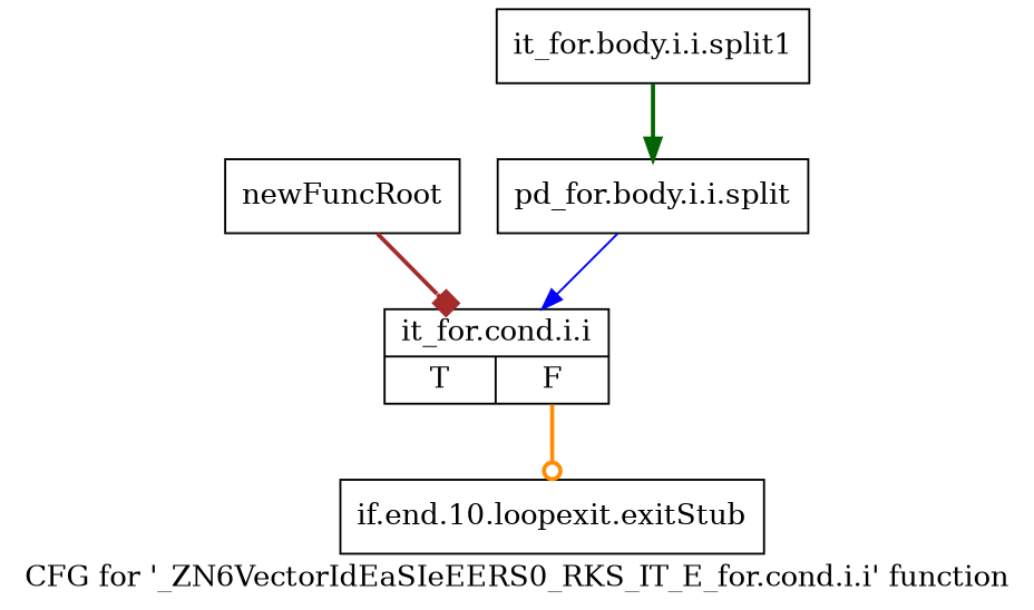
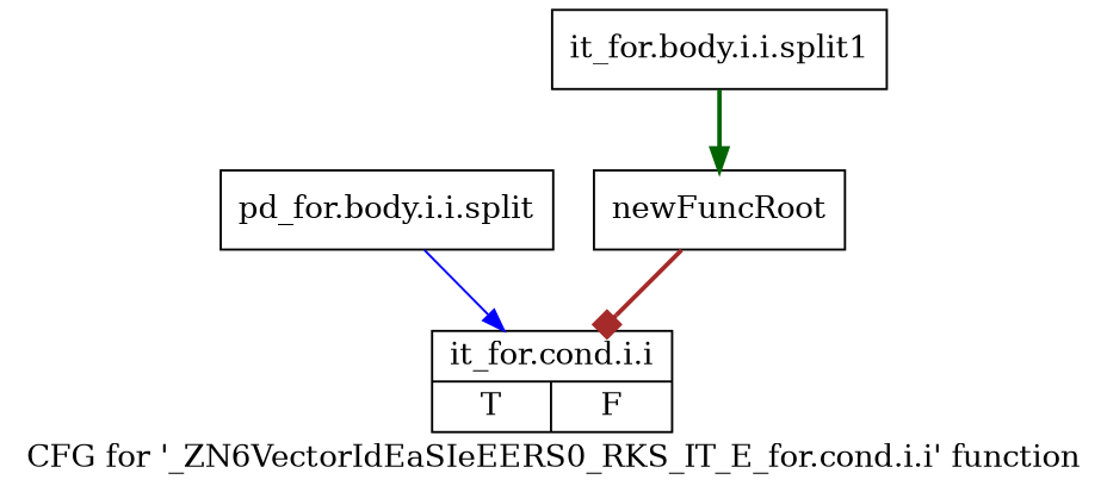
  digraph {
    label="CFG for '_ZN6VectorIdEaSIeEERS0_RKS_IT_E_for.cond.i.i' function"
    node [shape=record]
    edge [arrowhead=normal style=bold]
    n1 [label="{newFuncRoot}"]
    n2 [label="{it_for.cond.i.i|{<s0>T|<s1>F}}"]
-   n3 [label="{if.end.10.loopexit.exitStub}"]
    n4 [label="{it_for.body.i.i.split1}"]
    n5 [label="{pd_for.body.i.i.split}"]
    n1 -> n2 [arrowhead=box color=brown]
-   n2 -> n3 [arrowhead=odot color=darkorange tailport=s1]
-   n4 -> n5 [color=darkgreen]
+   n4 -> n1 [color=darkgreen]
    n5 -> n2 [color=blue style=solid]
  }
